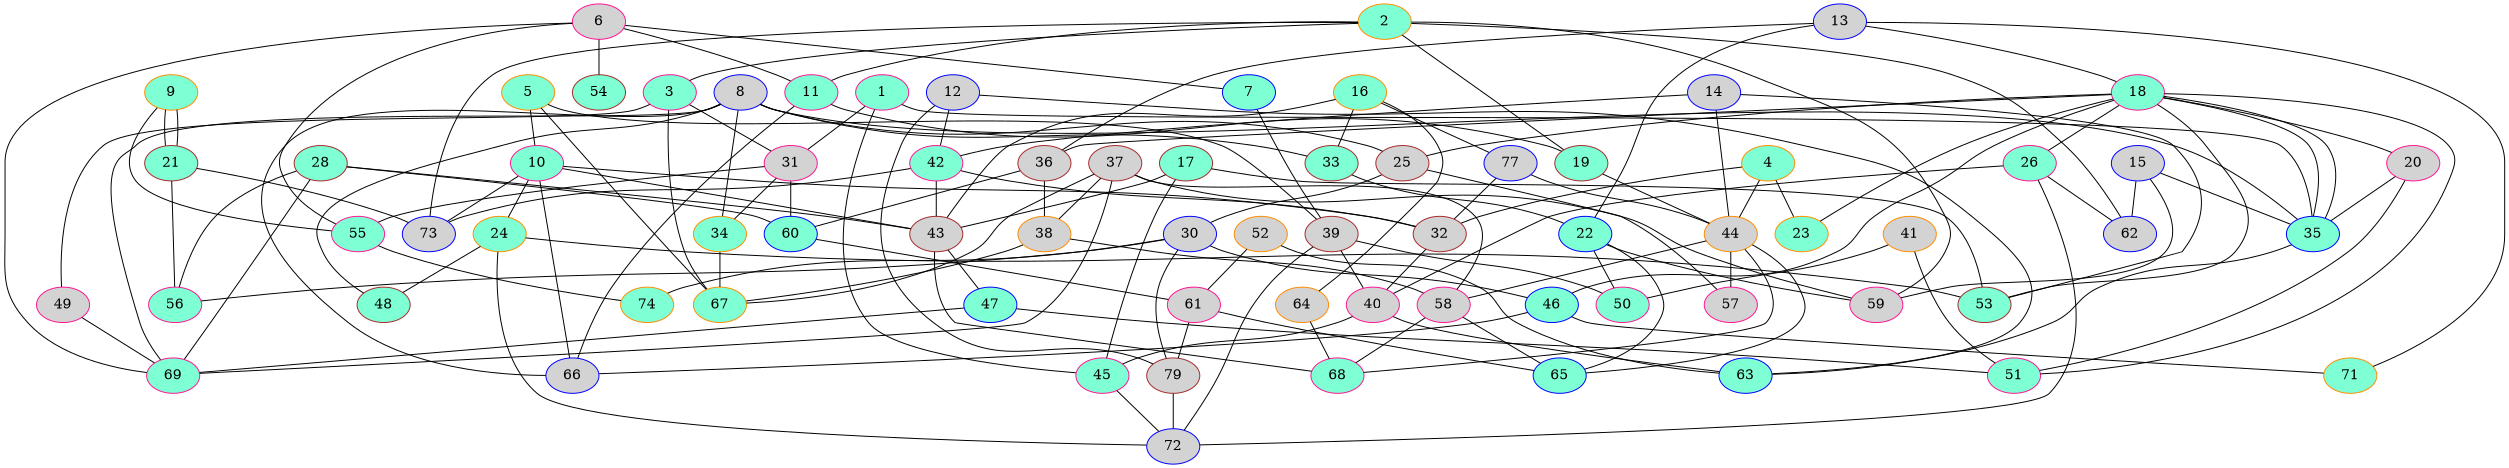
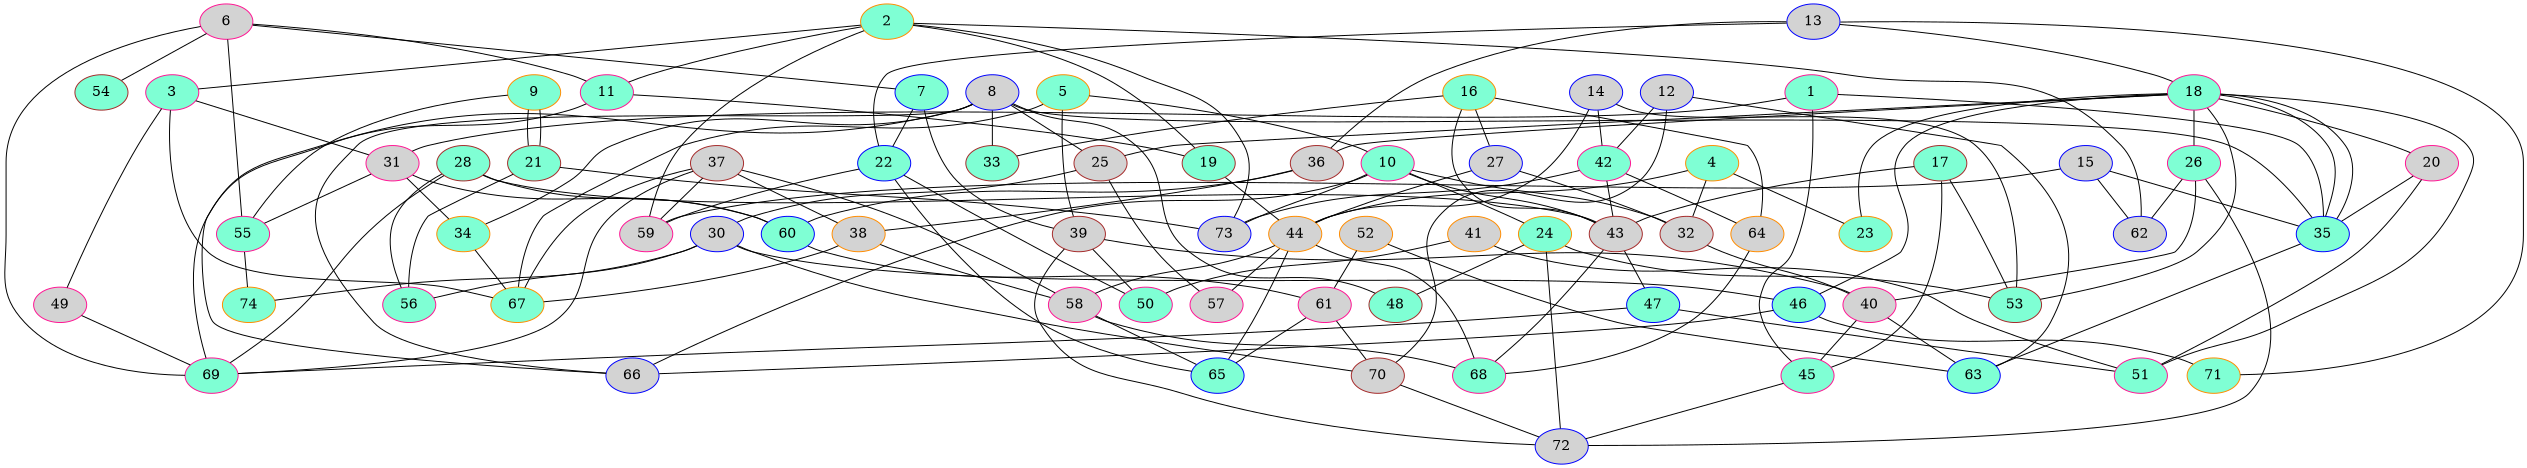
  graph {
    node [color=deeppink fillcolor=aquamarine style=filled]
    31 [fillcolor=lightgrey]
    1
    35 [color=blue]
    45
    55
    34 [color=darkorange]
    60 [color=blue]
    63 [color=blue]
    72 [color=blue fillcolor=lightgrey]
    2 [color=darkorange]
    3
    11
    19 [color=brown]
    59 [fillcolor=lightgrey]
    62 [color=blue fillcolor=lightgrey]
    73 [color=blue fillcolor=lightgrey]
    49 [fillcolor=lightgrey]
    67 [color=darkorange]
    66 [color=blue fillcolor=lightgrey]
    44 [color=darkorange fillcolor=lightgrey]
    69
    4 [color=darkorange]
    23 [color=darkorange]
    32 [color=brown fillcolor=lightgrey]
    40 [fillcolor=lightgrey]
    65 [color=blue]
    57 [fillcolor=lightgrey]
    58 [fillcolor=lightgrey]
    68
    5 [color=darkorange]
    10
    39 [color=brown fillcolor=lightgrey]
    24 [color=darkorange]
    43 [color=brown fillcolor=lightgrey]
    50
    6 [fillcolor=lightgrey]
    7 [color=blue]
    54 [color=brown]
    22 [color=blue]
    74 [color=darkorange]
    8 [color=blue fillcolor=lightgrey]
    25 [color=brown fillcolor=lightgrey]
    33 [color=brown]
    48 [color=brown]
    30 [color=blue fillcolor=lightgrey]
    9 [color=darkorange]
    21 [color=brown]
    56
    53 [color=brown]
    47 [color=blue]
    12 [color=blue fillcolor=lightgrey]
    42
-   70 [color=brown fillcolor=lightgrey label=79]
+   70 [color=brown fillcolor=lightgrey]
    64 [color=darkorange fillcolor=lightgrey]
    13 [color=blue fillcolor=lightgrey]
    18
    36 [color=brown fillcolor=lightgrey]
    71 [color=darkorange]
    20 [fillcolor=lightgrey]
    26
    46 [color=blue]
    51
    38 [color=darkorange fillcolor=lightgrey]
    14 [color=blue fillcolor=lightgrey]
    15 [color=blue fillcolor=lightgrey]
    16 [color=darkorange]
-   27 [color=blue fillcolor=lightgrey label=77]
+   27 [color=blue fillcolor=lightgrey]
    17 [color=brown]
    28 [color=brown]
    61 [fillcolor=lightgrey]
    37 [color=brown fillcolor=lightgrey]
    41 [color=darkorange fillcolor=lightgrey]
    52 [color=darkorange fillcolor=lightgrey]
    31 -- 55
    31 -- 34
    31 -- 60
    1 -- 31
    1 -- 35
    1 -- 45
    35 -- 63
    45 -- 72
    55 -- 74
    34 -- 67
    60 -- 61
    2 -- 3
    2 -- 11
    2 -- 19
    2 -- 59
    2 -- 62
    2 -- 73
    3 -- 31
    3 -- 49
    3 -- 67
    11 -- 19
    11 -- 66
    19 -- 44
    49 -- 69
    44 -- 65
    44 -- 57
    44 -- 58
    44 -- 68
    4 -- 44
    4 -- 23
    4 -- 32
    32 -- 40
    40 -- 45
    40 -- 63
    58 -- 65
    58 -- 68
    5 -- 67
    5 -- 10
    5 -- 39
    10 -- 73
    10 -- 66
    10 -- 32
    10 -- 24
    10 -- 43
    39 -- 72
    39 -- 40
    39 -- 50
    24 -- 72
    24 -- 48
    24 -- 53
    43 -- 68
    43 -- 47
    6 -- 55
    6 -- 11
    6 -- 69
    6 -- 7
    6 -- 54
    7 -- 39
-   33 -- 22
+   7 -- 22
    22 -- 59
    22 -- 65
    22 -- 50
    8 -- 35
    8 -- 34
    8 -- 66
    8 -- 69
    8 -- 25
    8 -- 33
    8 -- 48
    25 -- 57
    25 -- 30
    30 -- 74
    30 -- 56
    30 -- 70
    30 -- 46
    9 -- 55
    9 -- 21
    9 -- 21
    21 -- 73
    21 -- 56
    47 -- 69
    47 -- 51
    12 -- 63
    12 -- 42
    12 -- 70
    42 -- 73
    42 -- 43
-   42 -- 32
+   42 -- 64
    70 -- 72
    64 -- 68
    13 -- 22
    13 -- 18
    13 -- 36
    13 -- 71
    18 -- 35
    18 -- 35
    18 -- 23
    18 -- 25
    18 -- 53
    18 -- 36
    18 -- 20
    18 -- 26
    18 -- 46
    18 -- 51
    36 -- 60
    36 -- 38
    20 -- 35
    20 -- 51
    26 -- 72
    26 -- 62
    26 -- 40
    46 -- 66
    46 -- 71
    38 -- 67
    38 -- 58
    14 -- 44
    14 -- 53
    14 -- 42
    15 -- 35
    15 -- 59
    15 -- 62
    16 -- 43
    16 -- 33
    16 -- 64
    16 -- 27
    27 -- 44
    27 -- 32
    17 -- 45
    17 -- 43
    17 -- 53
    28 -- 60
    28 -- 69
    28 -- 43
    28 -- 56
    61 -- 65
    61 -- 70
    37 -- 59
    37 -- 67
    37 -- 69
    37 -- 58
    37 -- 38
    41 -- 50
    41 -- 51
    52 -- 63
    52 -- 61
  }
